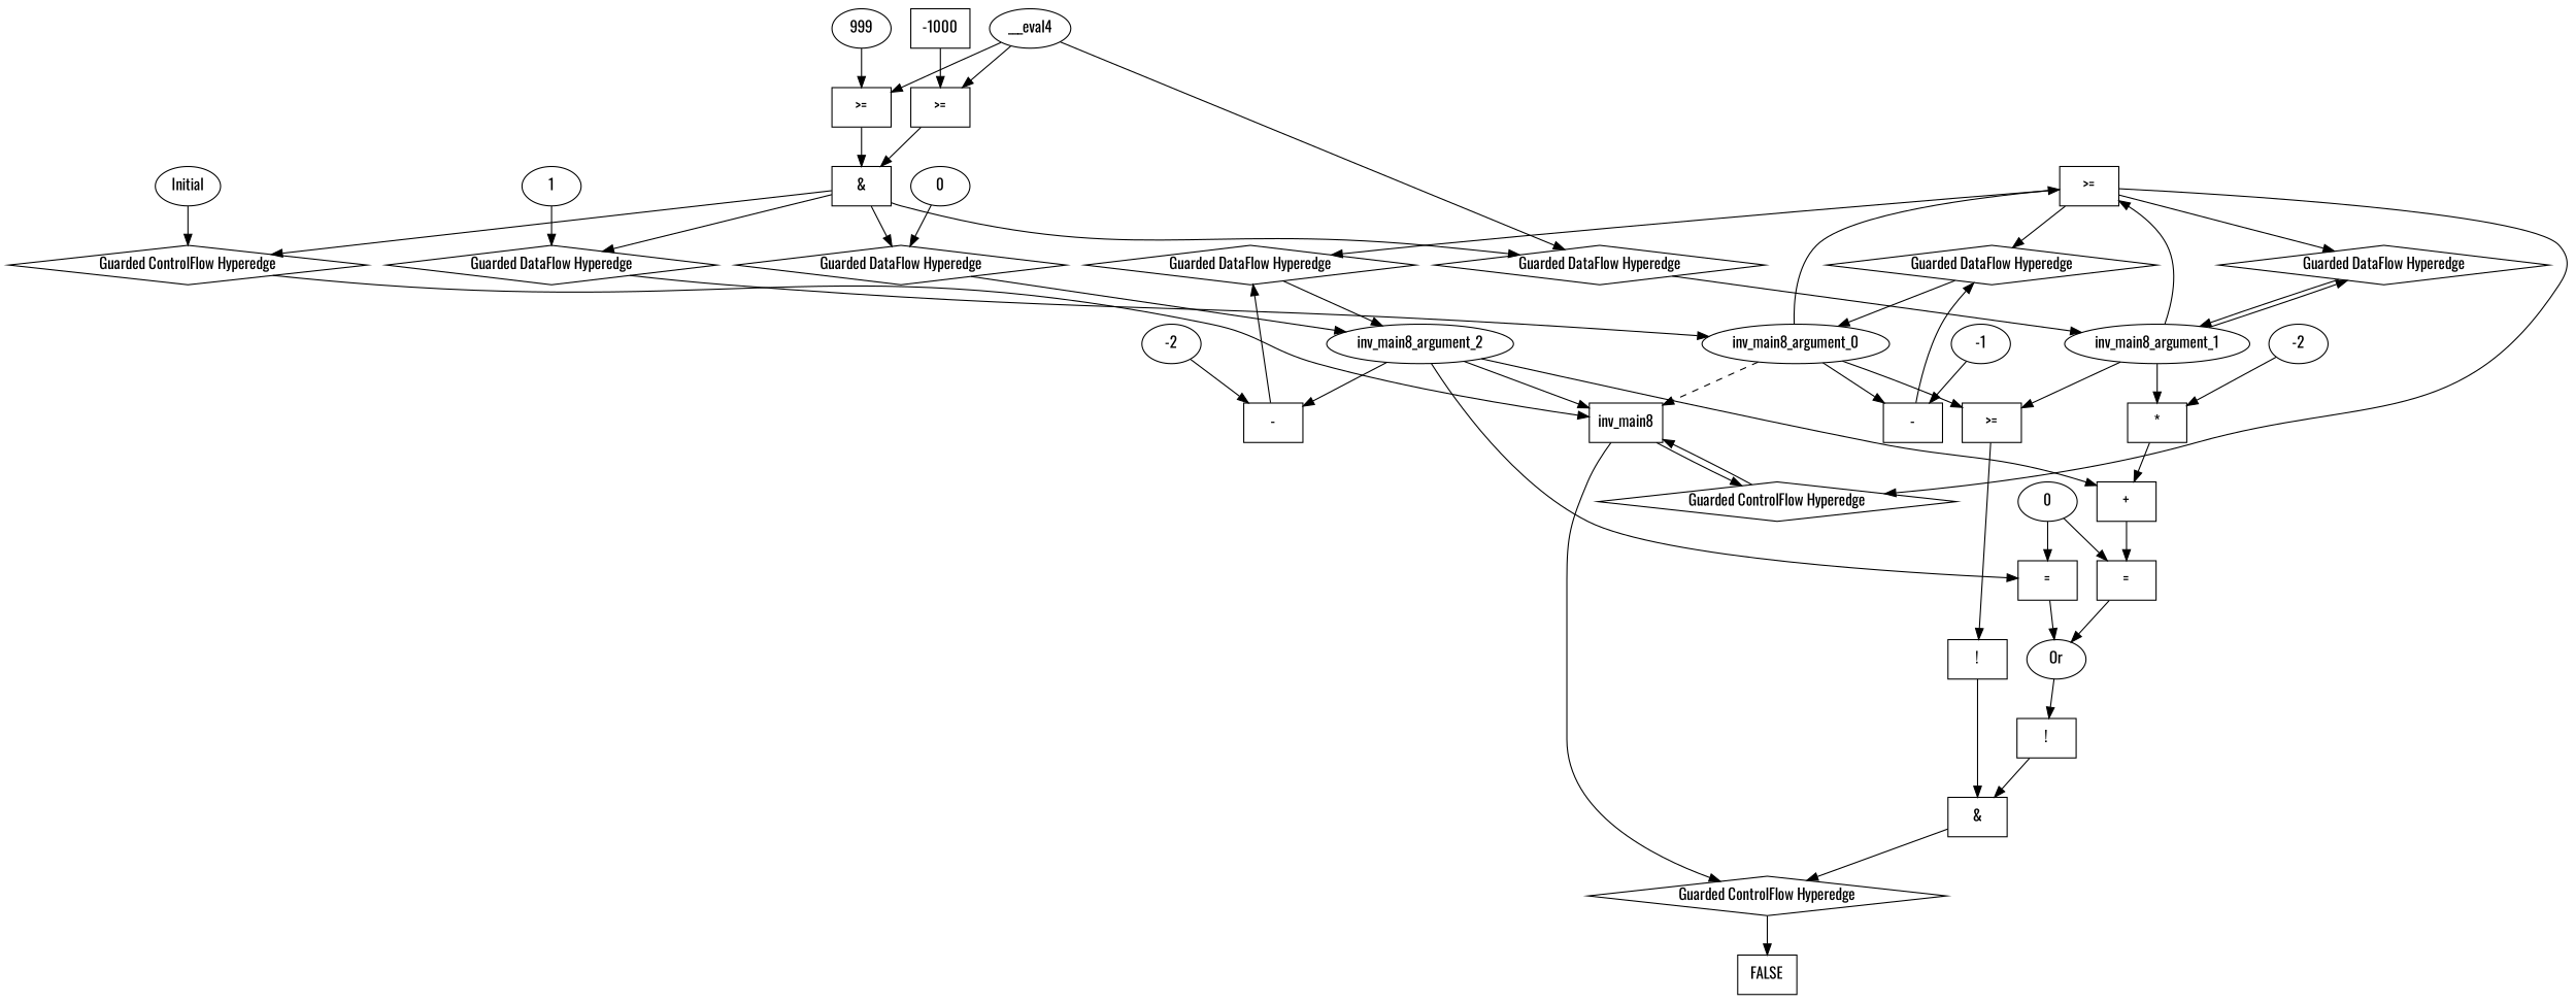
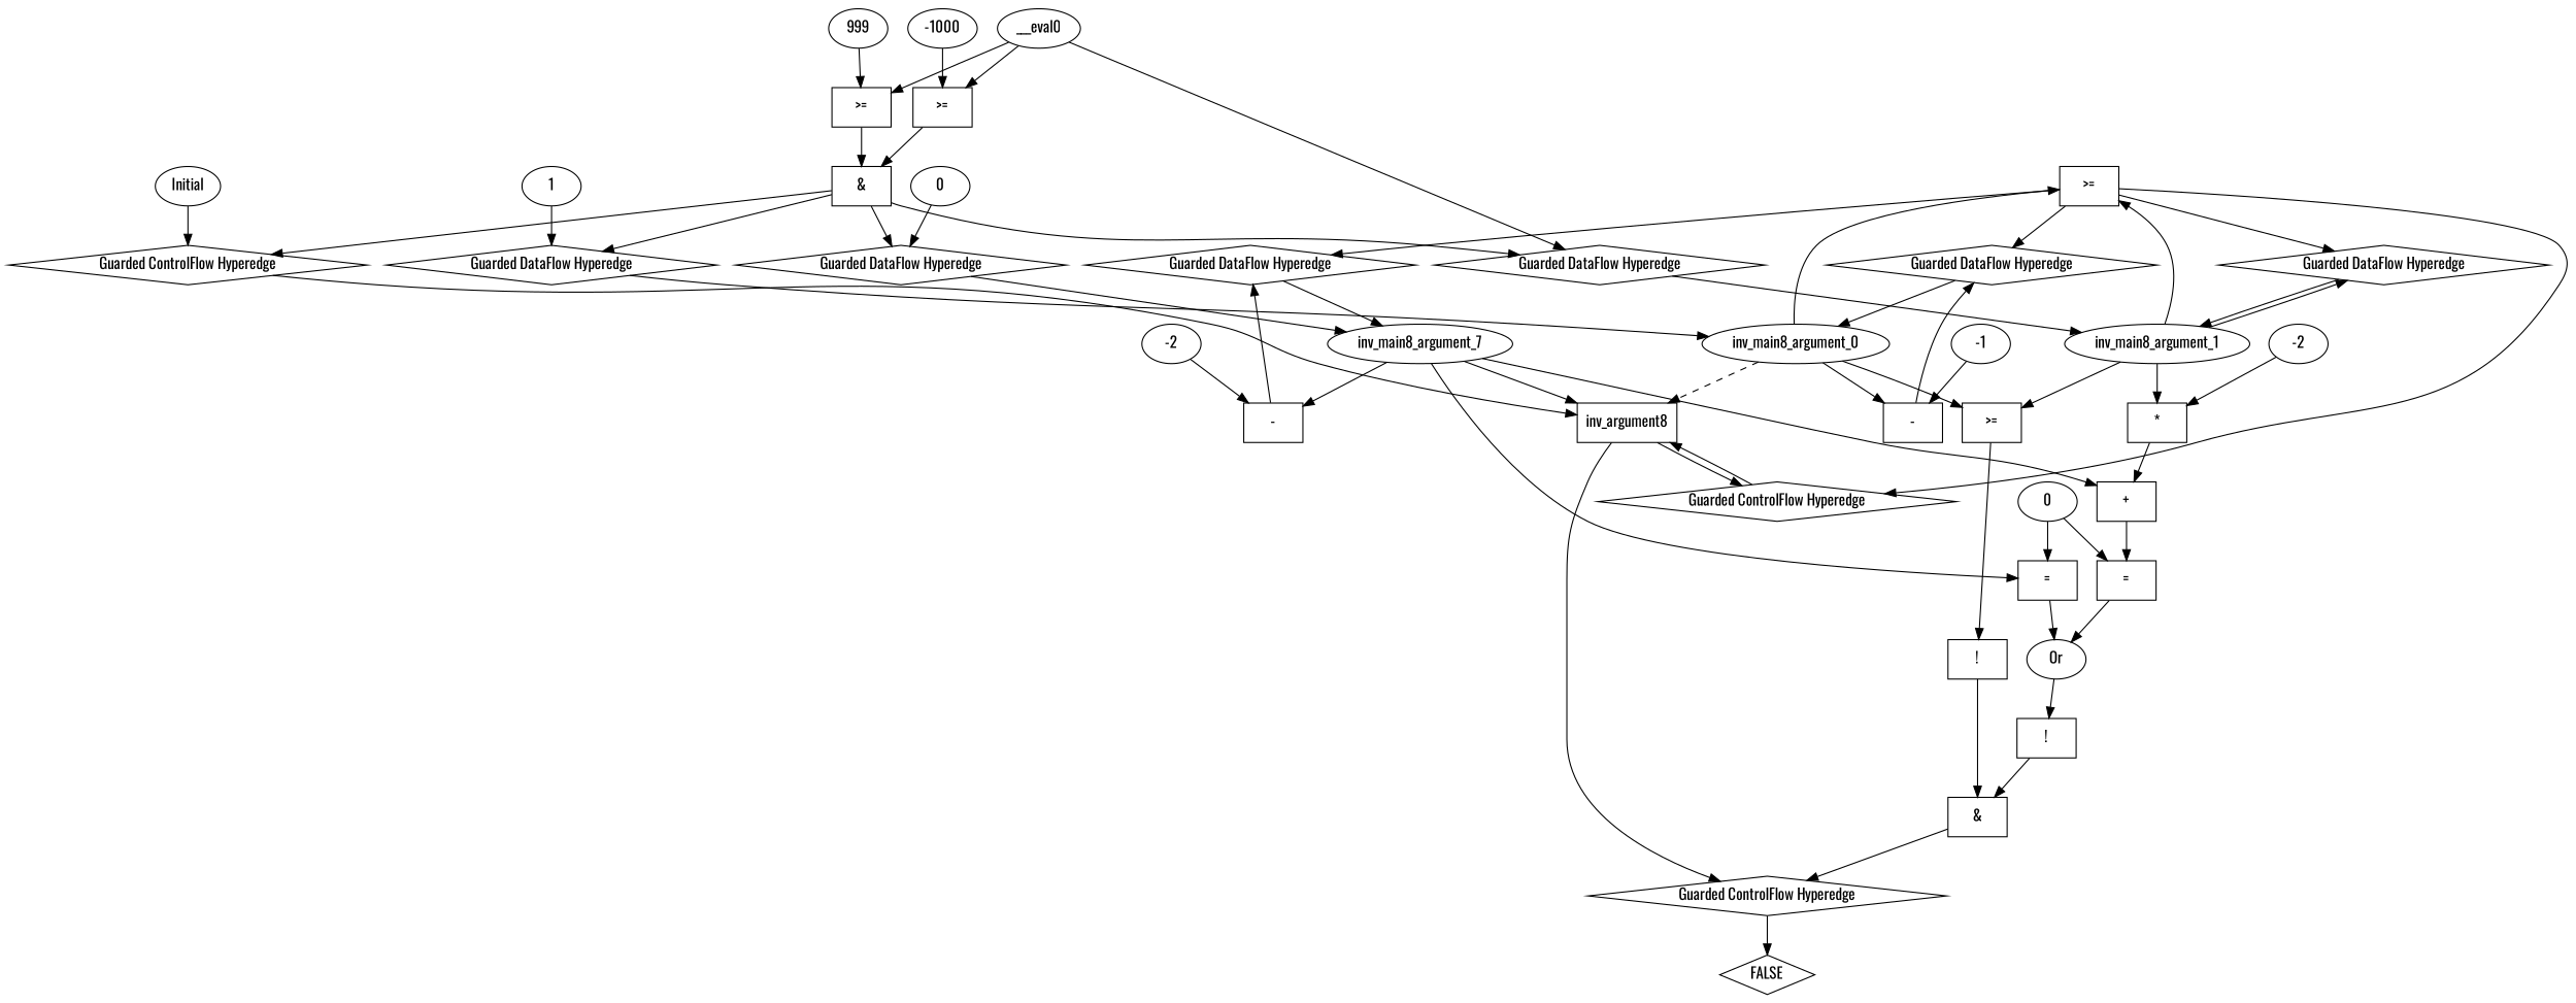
  digraph {
    fontname=Oswald
    node [fontname=Oswald shape=rect]
    edge [fontname=Oswald]
-   n1 [label=inv_main8]
+   n1 [label=inv_argument8]
    n2 [label="Guarded ControlFlow Hyperedge" shape=diamond]
    n3 [label="Guarded ControlFlow Hyperedge" shape=diamond]
-   n4 [label=FALSE]
+   n4 [label=FALSE shape=diamond]
    n5 [label=Initial shape=ellipse]
    n6 [label="Guarded ControlFlow Hyperedge" shape=diamond]
    n7 [label=inv_main8_argument_0 shape=oval]
    n8 [label=">="]
    n9 [label="-"]
    n10 [label=">="]
    n11 [label="Guarded DataFlow Hyperedge" shape=diamond]
    n12 [label="Guarded DataFlow Hyperedge" shape=diamond]
    n13 [label="Guarded DataFlow Hyperedge" shape=diamond]
    n14 [label="!"]
    n15 [label=inv_main8_argument_1 shape=oval]
    n16 [label="*"]
    n17 [label="+"]
-   n18 [label=inv_main8_argument_2 shape=oval]
+   n18 [label=inv_main8_argument_7 shape=oval]
    n19 [label="-"]
    n20 [label="="]
    n21 [label="="]
    n22 [label=Or shape=""]
    n23 [label=-1 shape=""]
    n24 [label=-2 shape=""]
    n25 [label="&"]
    n26 [label="Guarded DataFlow Hyperedge" shape=diamond]
    n27 [label="Guarded DataFlow Hyperedge" shape=diamond]
    n28 [label="Guarded DataFlow Hyperedge" shape=diamond]
    n29 [label=">="]
    n30 [label=999 shape=""]
-   n31 [label=___eval4 shape=""]
+   n31 [label=___eval0 shape=""]
    n32 [label=">="]
-   n33 [label=-1000 shape=box]
+   n33 [label=-1000 shape=""]
    n34 [label=1 shape=""]
    n35 [label=0 shape=""]
    n36 [label="&"]
    n37 [label="!"]
    n38 [label=-2 shape=""]
    n39 [label=0 shape=""]
    n1 -> n2
    n1 -> n3
    n2 -> n1
    n3 -> n4
    n5 -> n6
    n6 -> n1
    n7 -> n1 [style=dashed]
    n7 -> n8
    n7 -> n9
    n7 -> n10
    n8 -> n2
    n8 -> n11
    n8 -> n12
    n8 -> n13
    n9 -> n12
    n10 -> n14
    n11 -> n15
    n12 -> n7
    n13 -> n18
    n14 -> n36
    n15 -> n8
    n15 -> n10
    n15 -> n11
    n15 -> n16
    n16 -> n17
    n17 -> n21
    n18 -> n1 [style=solid]
    n18 -> n17
    n18 -> n19
    n18 -> n20
    n19 -> n13
    n20 -> n22
    n21 -> n22
    n22 -> n37
    n23 -> n9
    n24 -> n19
    n25 -> n6
    n25 -> n26
    n25 -> n27
    n25 -> n28
    n26 -> n7
    n27 -> n15
    n28 -> n18
    n29 -> n25
    n30 -> n29
    n31 -> n27
    n31 -> n29
    n31 -> n32
    n32 -> n25
    n33 -> n32
    n34 -> n26
    n35 -> n28
    n36 -> n3
    n37 -> n36
    n38 -> n16
    n39 -> n20
    n39 -> n21
  }
